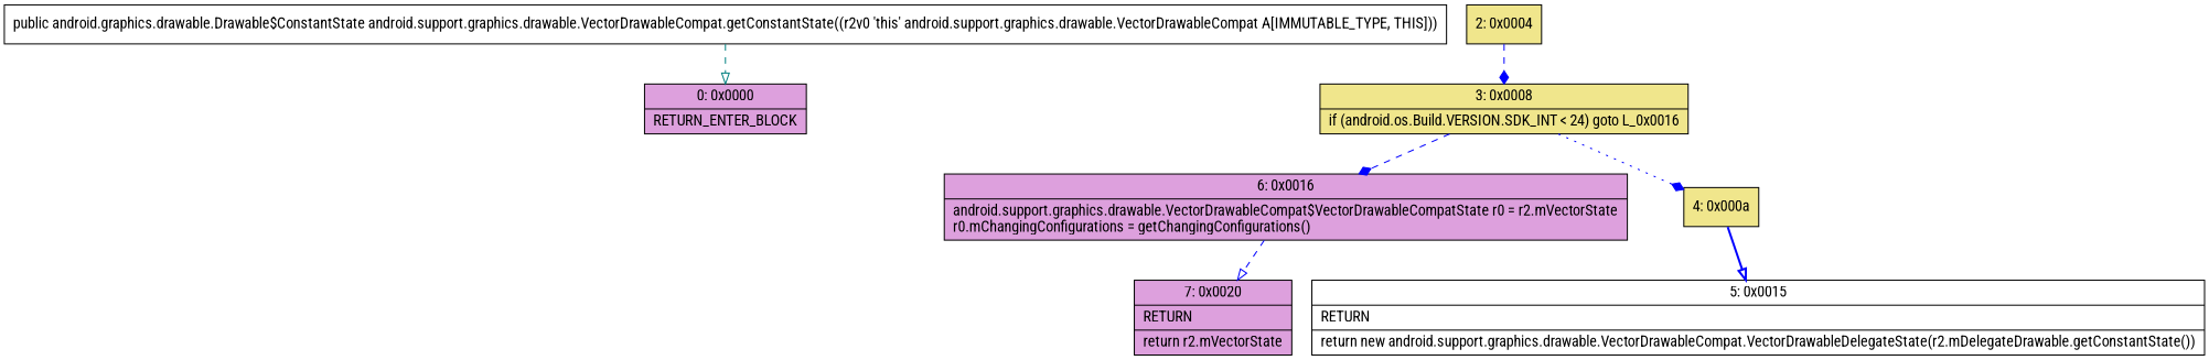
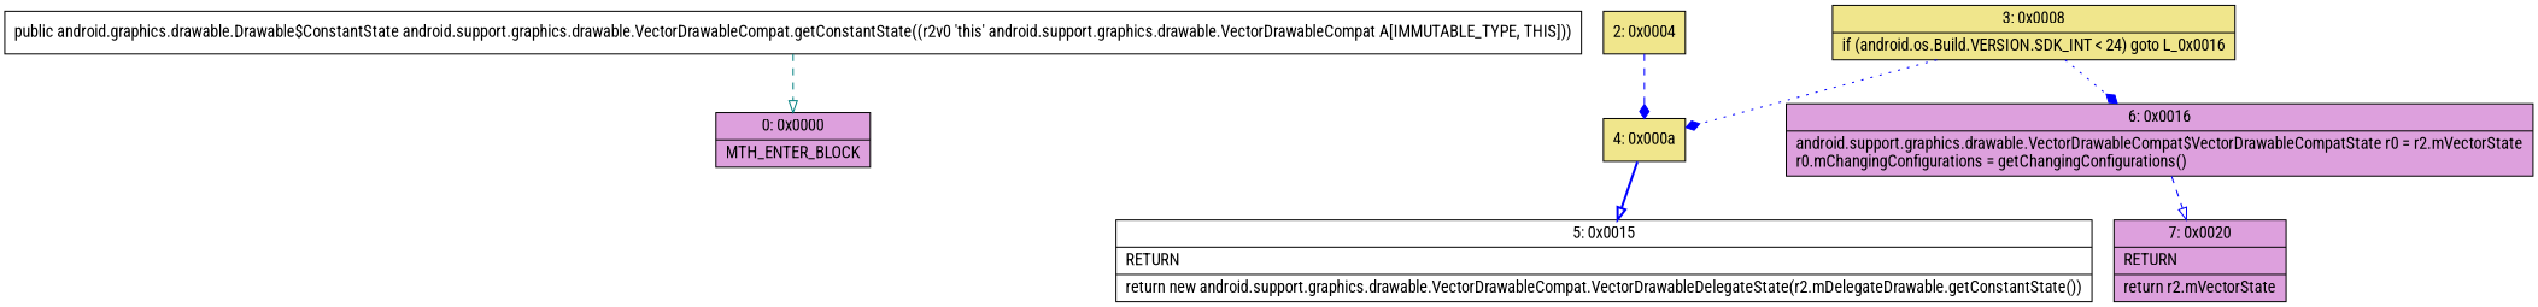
  digraph {
    fontname="Roboto Condensed"
    node [fillcolor=plum fontname="Roboto Condensed" shape=record style=filled]
    edge [arrowhead=diamond color=blue fontname="Roboto Condensed" style=dashed]
-   n1 [label="{0\:\ 0x0000|RETURN_ENTER_BLOCK\l}"]
+   n1 [label="{0\:\ 0x0000|MTH_ENTER_BLOCK\l}"]
    n2 [fillcolor=khaki label="{2\:\ 0x0004}"]
    n3 [fillcolor=khaki label="{3\:\ 0x0008|if (android.os.Build.VERSION.SDK_INT \< 24) goto L_0x0016\l}"]
    n4 [label="{6\:\ 0x0016|android.support.graphics.drawable.VectorDrawableCompat$VectorDrawableCompatState r0 = r2.mVectorState\lr0.mChangingConfigurations = getChangingConfigurations()\l}"]
    n5 [label="{7\:\ 0x0020|RETURN\l|return r2.mVectorState\l}"]
    n6 [fillcolor=khaki label="{4\:\ 0x000a}"]
    n7 [fillcolor=white label="{5\:\ 0x0015|RETURN\l|return new android.support.graphics.drawable.VectorDrawableCompat.VectorDrawableDelegateState(r2.mDelegateDrawable.getConstantState())\l}"]
    n8 [fillcolor=white label="{public android.graphics.drawable.Drawable$ConstantState android.support.graphics.drawable.VectorDrawableCompat.getConstantState((r2v0 'this' android.support.graphics.drawable.VectorDrawableCompat A[IMMUTABLE_TYPE, THIS])) }"]
-   n2 -> n3
-   n3 -> n4
+   n2 -> n6
+   n3 -> n4 [style=dotted]
    n3 -> n6 [style=dotted]
    n4 -> n5 [arrowhead=onormal]
    n6 -> n7 [arrowhead=onormal style=bold]
    n8 -> n1 [arrowhead=onormal color=teal]
  }
